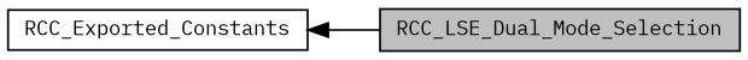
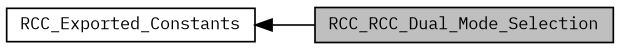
  digraph {
    rankdir=LR
    fontname="IBM Plex Mono"
    node [color=black fontname="IBM Plex Mono" fontsize=10 shape=record style=filled]
    n1 [fillcolor=white height=0.2 label=RCC_Exported_Constants width=0.4]
-   n2 [fillcolor=grey75 fontcolor=black height=0.2 label=RCC_LSE_Dual_Mode_Selection width=0.4]
+   n2 [fillcolor=grey75 fontcolor=black height=0.2 label=RCC_RCC_Dual_Mode_Selection width=0.4]
    n1 -> n2 [dir=back fontname="IBM Plex Mono" fontsize=10 labelfontname=Helvetica labelfontsize=10 shape=plaintext style=solid color=black]
  }
